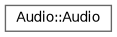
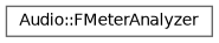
  digraph {
    rankdir=LR
-   n1 [color=grey40 fillcolor=white fontname=Helvetica fontsize=10 height=0.2 label="Audio::Audio" shape=box style=filled width=0.4]
+   n1 [color=grey40 fillcolor=white fontname=Helvetica fontsize=10 height=0.2 label="Audio::FMeterAnalyzer" shape=box style=filled width=0.4]
  }
